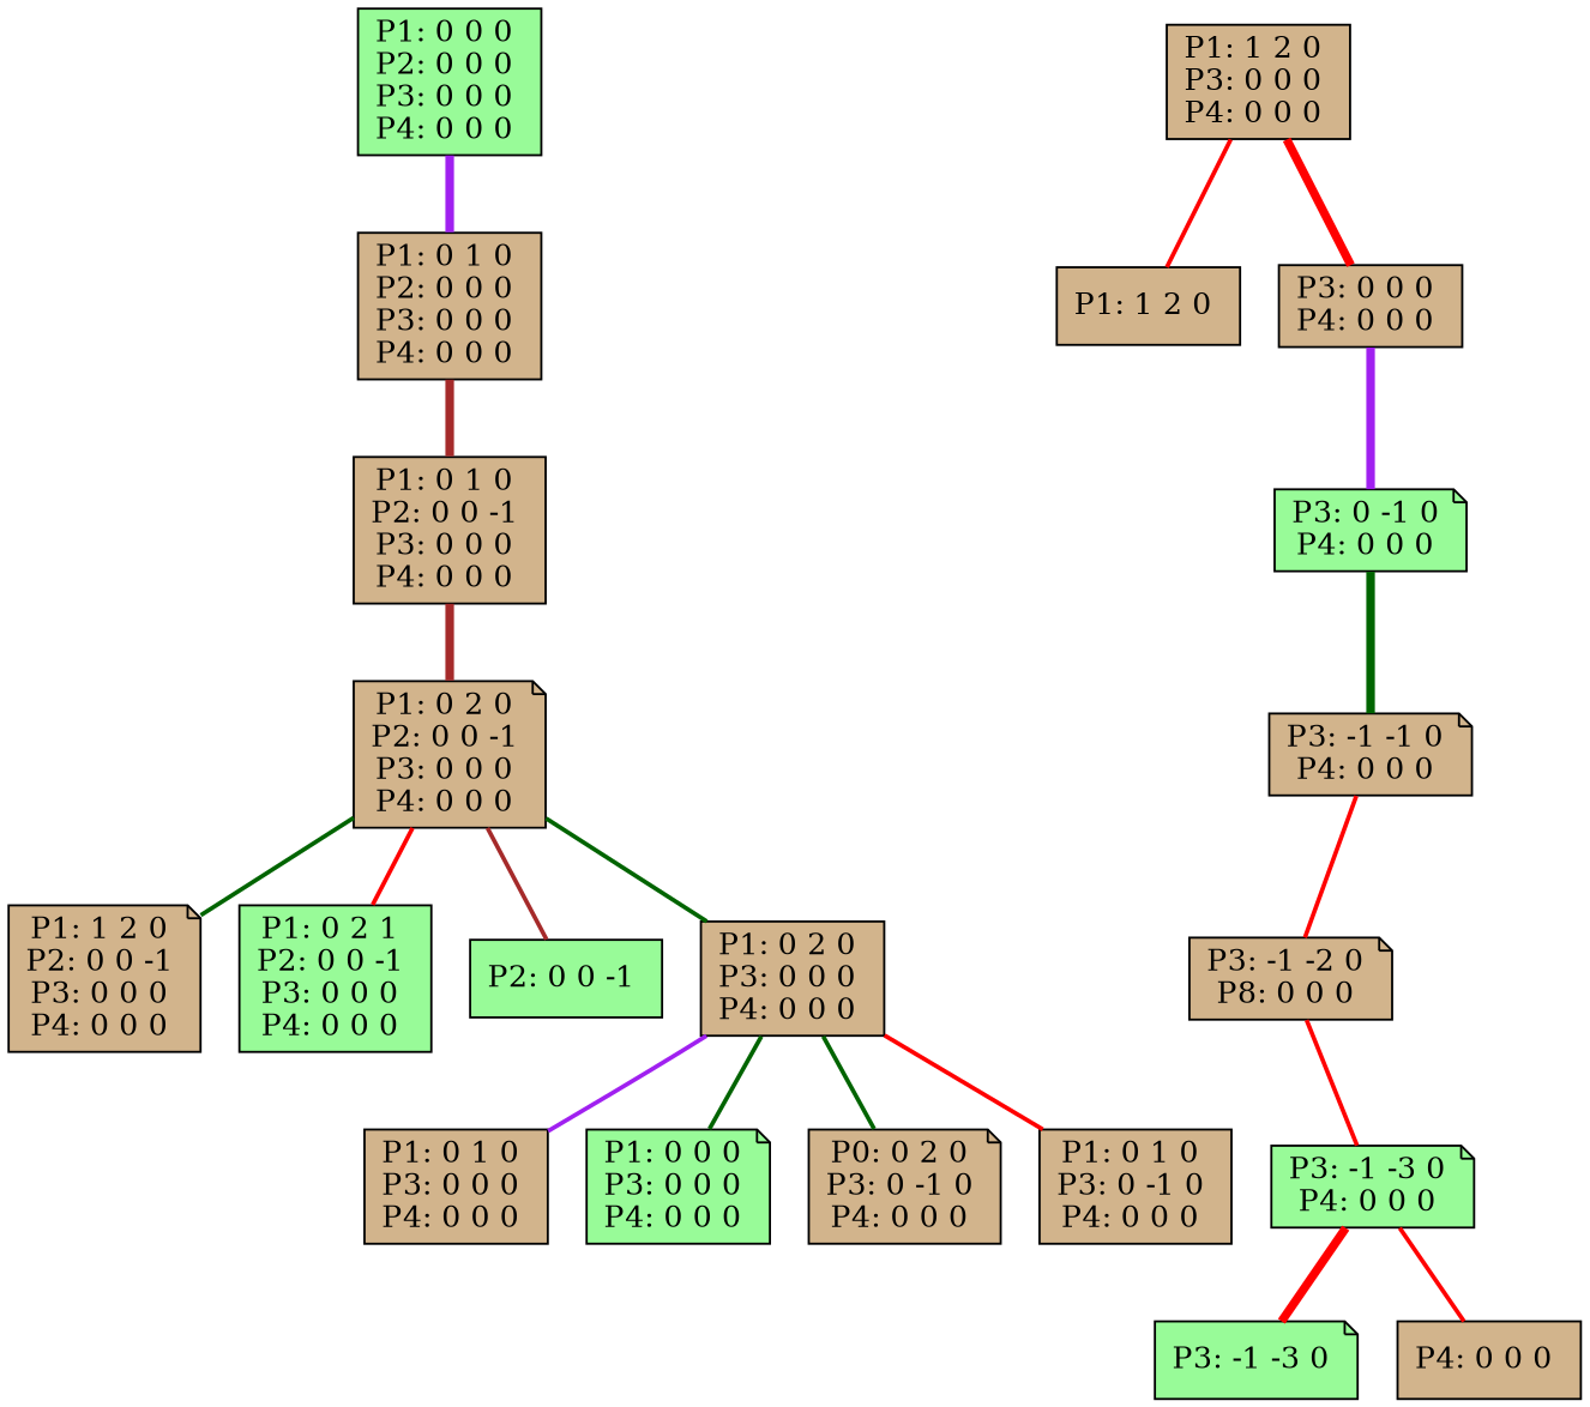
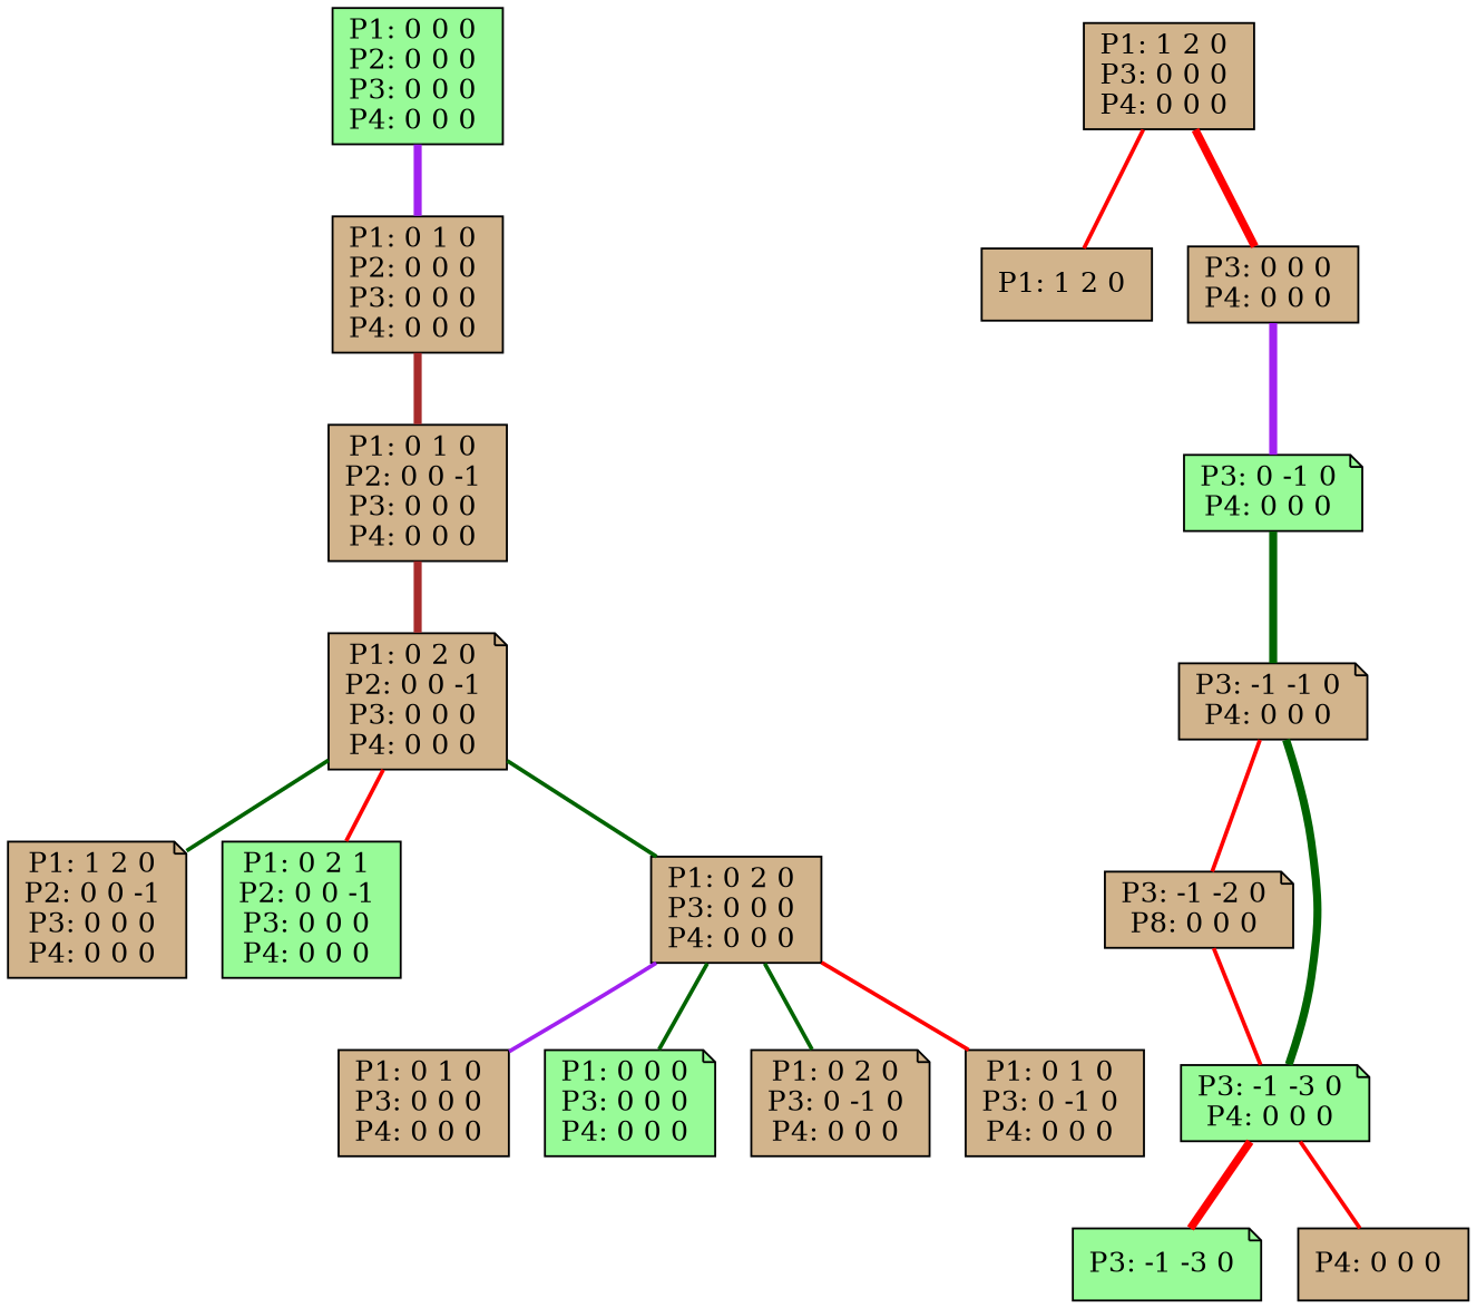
  graph {
    color=black
    node [fillcolor=tan shape=box style=filled]
    edge [color=red style=bold]
    n1 [fillcolor=palegreen label="P1: 0 0 0 \nP2: 0 0 0 \nP3: 0 0 0 \nP4: 0 0 0 \n"]
    n2 [label="P1: 0 1 0 \nP2: 0 0 0 \nP3: 0 0 0 \nP4: 0 0 0 \n"]
    n3 [label="P1: 0 1 0 \nP2: 0 0 -1 \nP3: 0 0 0 \nP4: 0 0 0 \n"]
    n4 [label="P1: 0 2 0 \nP2: 0 0 -1 \nP3: 0 0 0 \nP4: 0 0 0 \n" shape=note]
    n5 [label="P1: 1 2 0 \nP2: 0 0 -1 \nP3: 0 0 0 \nP4: 0 0 0 \n" shape=note]
    n6 [fillcolor=palegreen label="P1: 0 2 1 \nP2: 0 0 -1 \nP3: 0 0 0 \nP4: 0 0 0 \n"]
-   n7 [fillcolor=palegreen label="P2: 0 0 -1 \n"]
    n8 [label="P1: 0 2 0 \nP3: 0 0 0 \nP4: 0 0 0 \n"]
    n9 [label="P1: 0 1 0 \nP3: 0 0 0 \nP4: 0 0 0 \n"]
    n10 [fillcolor=palegreen label="P1: 0 0 0 \nP3: 0 0 0 \nP4: 0 0 0 \n" shape=note]
-   n11 [label="P0: 0 2 0 \nP3: 0 -1 0 \nP4: 0 0 0 \n" shape=note]
+   n11 [label="P1: 0 2 0 \nP3: 0 -1 0 \nP4: 0 0 0 \n" shape=note]
    n12 [label="P1: 0 1 0 \nP3: 0 -1 0 \nP4: 0 0 0 \n"]
    n13 [label="P1: 1 2 0 \nP3: 0 0 0 \nP4: 0 0 0 \n"]
    n14 [label="P1: 1 2 0 \n"]
    n15 [label="P3: 0 0 0 \nP4: 0 0 0 \n"]
    n16 [fillcolor=palegreen label="P3: 0 -1 0 \nP4: 0 0 0 \n" shape=note]
    n17 [label="P3: -1 -1 0 \nP4: 0 0 0 \n" shape=note]
    n18 [label="P3: -1 -2 0 \nP8: 0 0 0 \n" shape=note]
    n19 [fillcolor=palegreen label="P3: -1 -3 0 \nP4: 0 0 0 \n" shape=note]
    n20 [fillcolor=palegreen label="P3: -1 -3 0 \n" shape=note]
    n21 [label="P4: 0 0 0 \n"]
    n1 -- n2 [color=purple penwidth=4.0]
    n2 -- n3 [color=brown penwidth=4.0]
    n3 -- n4 [color=brown penwidth=4.0]
    n4 -- n5 [color=darkgreen]
    n4 -- n6
-   n4 -- n7 [color=brown]
    n4 -- n8 [color=darkgreen]
    n8 -- n9 [color=purple]
    n8 -- n10 [color=darkgreen]
    n8 -- n11 [color=darkgreen]
    n8 -- n12
    n13 -- n14
    n13 -- n15 [penwidth=4.0]
    n15 -- n16 [color=purple penwidth=4.0]
    n16 -- n17 [color=darkgreen penwidth=4.0]
    n17 -- n18
+   n17 -- n19 [color=darkgreen penwidth=4.0]
    n18 -- n19
    n19 -- n20 [penwidth=4.0]
    n19 -- n21
  }
